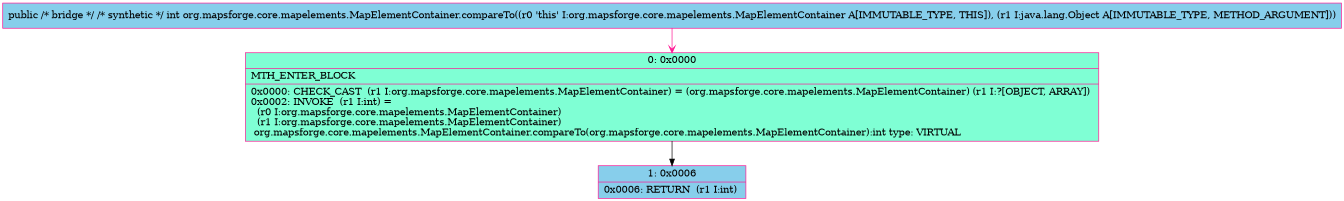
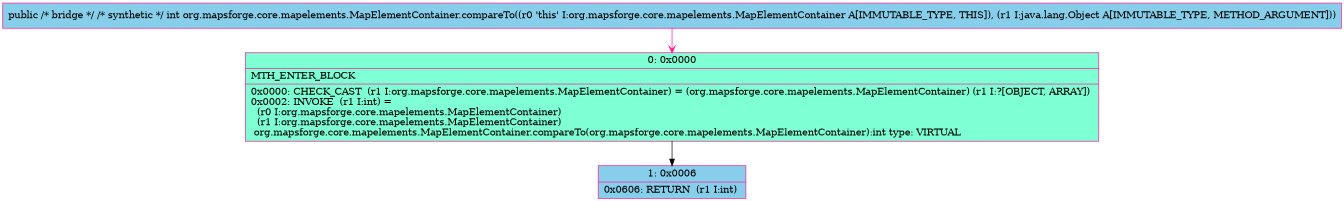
  digraph {
    node [shape=record style=filled fillcolor=skyblue color=deeppink]
    n1 [label="{0\:\ 0x0000|MTH_ENTER_BLOCK\l|0x0000: CHECK_CAST  (r1 I:org.mapsforge.core.mapelements.MapElementContainer) = (org.mapsforge.core.mapelements.MapElementContainer) (r1 I:?[OBJECT, ARRAY]) \l0x0002: INVOKE  (r1 I:int) = \l  (r0 I:org.mapsforge.core.mapelements.MapElementContainer)\l  (r1 I:org.mapsforge.core.mapelements.MapElementContainer)\l org.mapsforge.core.mapelements.MapElementContainer.compareTo(org.mapsforge.core.mapelements.MapElementContainer):int type: VIRTUAL \l}" fillcolor=aquamarine]
-   n2 [label="{1\:\ 0x0006|0x0006: RETURN  (r1 I:int) \l}"]
+   n2 [label="{1\:\ 0x0006|0x0606: RETURN  (r1 I:int) \l}"]
    n3 [label="{public \/* bridge *\/ \/* synthetic *\/ int org.mapsforge.core.mapelements.MapElementContainer.compareTo((r0 'this' I:org.mapsforge.core.mapelements.MapElementContainer A[IMMUTABLE_TYPE, THIS]), (r1 I:java.lang.Object A[IMMUTABLE_TYPE, METHOD_ARGUMENT])) }"]
    n1 -> n2 [color=black arrowhead=normal]
    n3 -> n1 [color=deeppink arrowhead=vee]
  }
